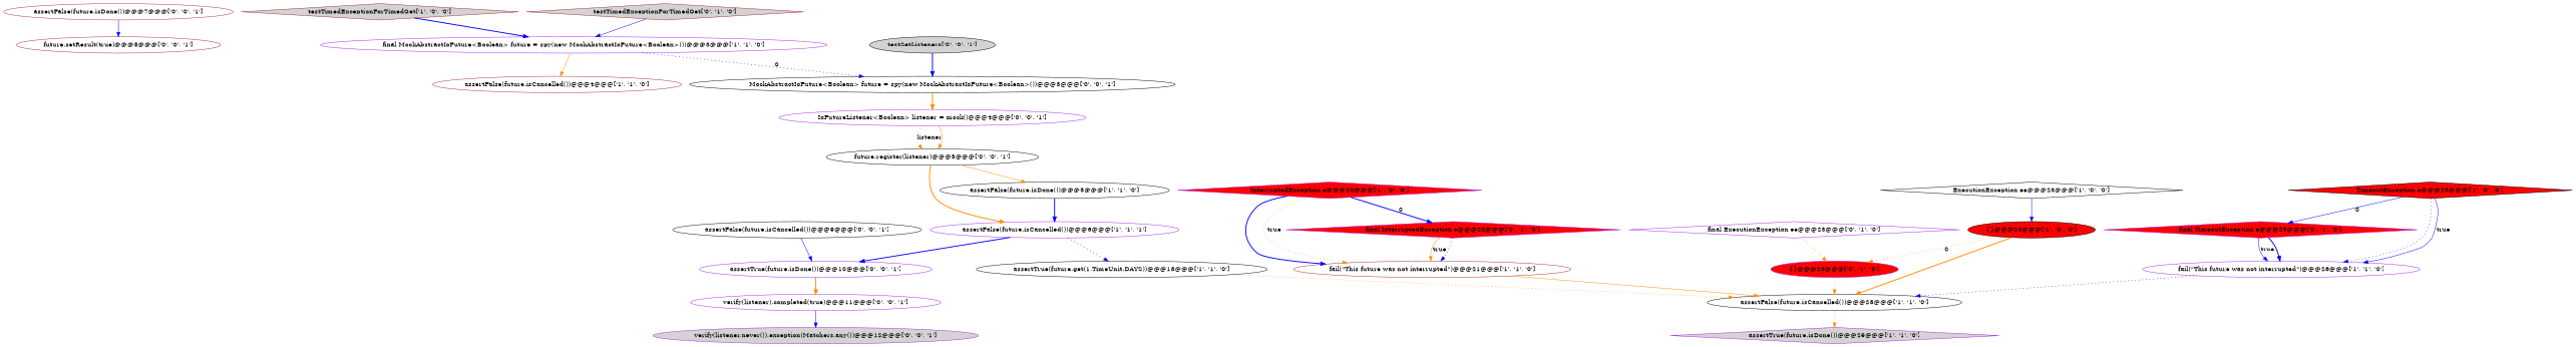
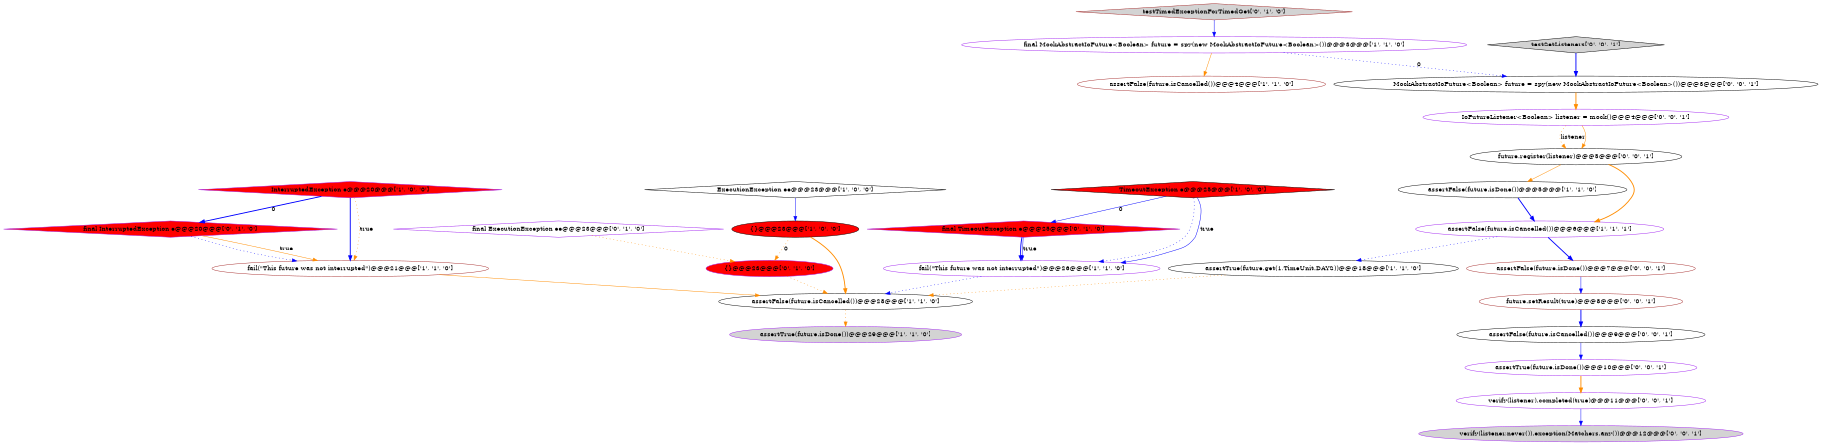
  digraph {
    node [color=purple fillcolor=white shape=ellipse style=filled]
    edge [color=blue style=solid]
    n1 [color=brown label="future.setResult(true)@@@8@@@['0', '0', '1']"]
    n2 [color=black label="assertFalse(future.isCancelled())@@@9@@@['0', '0', '1']"]
    n3 [label="assertTrue(future.isDone())@@@10@@@['0', '0', '1']"]
    n4 [fillcolor=red label="InterruptedException e@@@20@@@['1', '0', '0']" shape=diamond]
    n5 [fillcolor=red label="final InterruptedException e@@@20@@@['0', '1', '0']" shape=diamond]
    n6 [color=brown label="fail(\"This future was not interrupted\")@@@21@@@['1', '1', '0']"]
    n7 [color=black label="assertFalse(future.isCancelled())@@@28@@@['1', '1', '0']"]
    n8 [label="final ExecutionException ee@@@23@@@['0', '1', '0']" shape=diamond]
    n9 [fillcolor=red label="{}@@@23@@@['0', '1', '0']"]
    n10 [label="IoFutureListener<Boolean> listener = mock()@@@4@@@['0', '0', '1']"]
    n11 [color=black label="future.register(listener)@@@5@@@['0', '0', '1']"]
    n12 [color=black label="assertFalse(future.isDone())@@@5@@@['1', '1', '0']"]
    n13 [label="assertFalse(future.isCancelled())@@@6@@@['1', '1', '1']"]
    n14 [color=brown label="assertFalse(future.isDone())@@@7@@@['0', '0', '1']"]
    n15 [color=black label="assertTrue(future.get(1,TimeUnit.DAYS))@@@18@@@['1', '1', '0']"]
-   n16 [fillcolor=lightgray label="assertTrue(future.isDone())@@@29@@@['1', '1', '0']" shape=diamond]
+   n16 [fillcolor=lightgray label="assertTrue(future.isDone())@@@29@@@['1', '1', '0']"]
    n17 [label="final MockAbstractIoFuture<Boolean> future = spy(new MockAbstractIoFuture<Boolean>())@@@3@@@['1', '1', '0']"]
    n18 [color=black label="MockAbstractIoFuture<Boolean> future = spy(new MockAbstractIoFuture<Boolean>())@@@3@@@['0', '0', '1']"]
    n19 [color=brown label="assertFalse(future.isCancelled())@@@4@@@['1', '1', '0']"]
    n20 [label="verify(listener).completed(true)@@@11@@@['0', '0', '1']"]
    n21 [fillcolor=lightgray label="verify(listener,never()).exception(Matchers.any())@@@12@@@['0', '0', '1']"]
    n22 [color=black fillcolor=red label="{}@@@23@@@['1', '0', '0']"]
    n23 [fillcolor=red label="final TimeoutException e@@@25@@@['0', '1', '0']" shape=diamond]
    n24 [label="fail(\"This future was not interrupted\")@@@26@@@['1', '1', '0']"]
    n25 [color=black label="ExecutionException ee@@@23@@@['1', '0', '0']" shape=diamond]
-   n26 [color=black fillcolor=lightgray label="testSetListeners['0', '0', '1']"]
-   n27 [color=brown fillcolor=lightgray label="testTimedExceptionForTimedGet['1', '0', '0']" shape=diamond]
+   n26 [color=black fillcolor=lightgray label="testSetListeners['0', '0', '1']" shape=diamond]
    n28 [color=brown fillcolor=lightgray label="testTimedExceptionForTimedGet['0', '1', '0']" shape=diamond]
    n29 [color=black fillcolor=red label="TimeoutException e@@@25@@@['1', '0', '0']" shape=diamond]
+   n1 -> n2 [style=bold]
    n2 -> n3
    n3 -> n20 [color=darkorange style=bold]
    n4 -> n5 [label=0 style=bold]
    n4 -> n6 [style=bold]
    n4 -> n6 [color=darkorange label=true style=dotted]
    n5 -> n6 [color=darkorange label=true]
    n5 -> n6 [style=dotted]
    n6 -> n7 [color=darkorange]
    n7 -> n16 [color=darkorange style=dotted]
    n8 -> n9 [color=darkorange style=dotted]
    n9 -> n7 [color=darkorange style=dotted]
    n10 -> n11 [color=darkorange label=listener style=dotted]
    n10 -> n11 [color=darkorange]
    n11 -> n12 [color=darkorange]
    n11 -> n13 [color=darkorange style=bold]
    n12 -> n13 [style=bold]
-   n13 -> n3 [style=bold]
+   n13 -> n14 [style=bold]
    n13 -> n15 [style=dotted]
    n14 -> n1
    n15 -> n7 [color=darkorange style=dotted]
    n17 -> n18 [label=0 style=dotted]
    n17 -> n19 [color=darkorange]
    n18 -> n10 [color=darkorange style=bold]
    n20 -> n21
    n22 -> n7 [color=darkorange style=bold]
    n22 -> n9 [color=darkorange label=0 style=dotted]
    n23 -> n24 [label=true]
    n23 -> n24 [style=bold]
    n24 -> n7 [style=dotted]
    n25 -> n22
    n26 -> n18 [style=bold]
-   n27 -> n17 [style=bold]
    n28 -> n17
    n29 -> n23 [label=0]
    n29 -> n24 [style=dotted]
    n29 -> n24 [label=true]
  }
